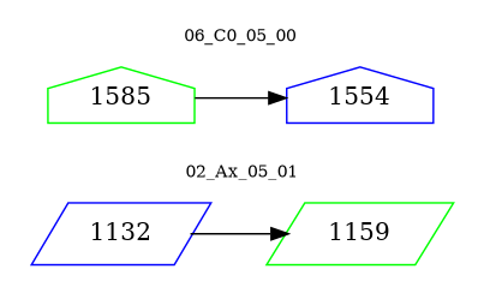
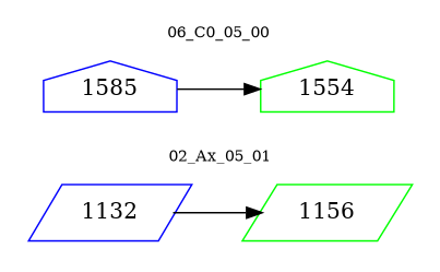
  digraph {
    rankdir=LR
    node [color=blue shape=parallelogram]
    edge [color=black]
    n1 [label=1132]
-   n2 [color=green label=1159]
-   n3 [color=green label=1585 shape=house]
-   n4 [label=1554 shape=house]
+   n2 [color=green label=1156]
+   n3 [label=1585 shape=house]
+   n4 [color=green label=1554 shape=house]
    subgraph cluster_1 {
      color=white
      fontsize=10
      label="02_Ax_05_01"
      n1
      n2
    }
    subgraph cluster_2 {
      color=white
      fontsize=10
      label="06_C0_05_00"
      n3
      n4
    }
    n1 -> n2
    n3 -> n4
  }
